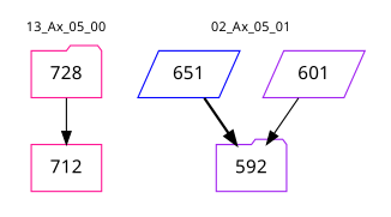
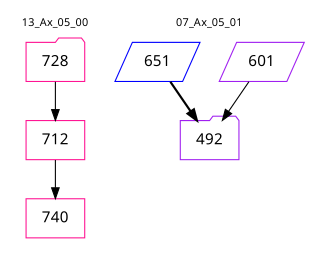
  digraph {
    fontname="Noto Sans"
    node [color=deeppink fontname="Noto Sans" shape=folder]
    edge [color=black fontname="Noto Sans" style=solid]
    n1 [label=728]
    n2 [label=712 shape=box]
+   n3 [label=740 shape=box]
    n4 [color=purple label=601 shape=parallelogram]
-   n5 [color=purple label=592]
+   n5 [color=purple label=492]
    n6 [color=blue label=651 shape=parallelogram]
    subgraph cluster_1 {
      color=white
      fontsize=10
      label="13_Ax_05_00"
      n1
      n2
+     n3
    }
    subgraph cluster_2 {
      color=white
      fontsize=10
-     label="02_Ax_05_01"
+     label="07_Ax_05_01"
      n4
      n5
      n6
    }
    n1 -> n2
+   n2 -> n3
    n4 -> n5
    n6 -> n5 [style=bold]
  }
